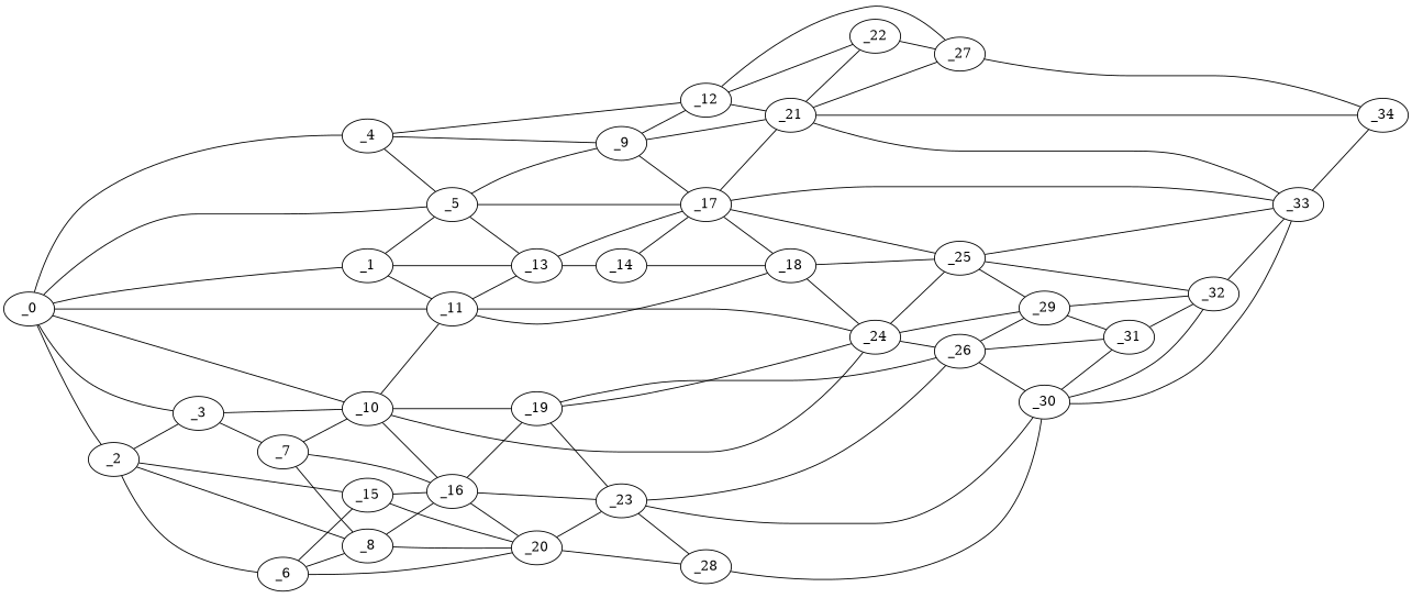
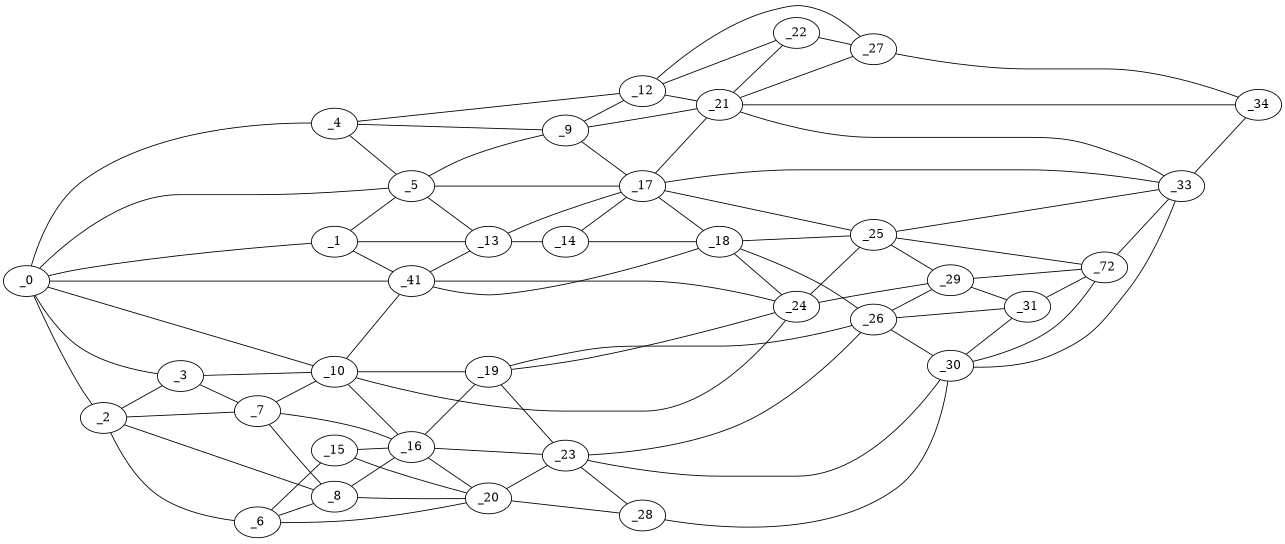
  graph {
    rankdir=LR
    node [x=37 y=24]
    edge [valence=2]
    _0 [x=34 y=66]
    _1 [x=36 y=70]
    _2 [y=19]
    _3 [y=42]
    _4 [y=103]
    _5 [x=38 y=98]
    _10 [x=49 y=43]
-   _11 [x=49 y=75]
+   _11 [x=49 y=75 label=_41]
    _13 [x=51 y=88]
    _6 [x=39 y=5]
    _7 [x=42]
    _8 [x=44 y=17]
    _9 [x=47 y=114]
    _12 [x=50 y=119]
    _17 [x=61 y=99]
    _16 [x=61 y=22]
    _19 [x=64 y=38]
    _24 [x=68 y=60]
    _18 [x=63 y=71]
    _14 [x=53 y=79]
    _15 [x=61 y=13]
    _20 [x=66 y=12]
    _21 [x=66 y=105]
    _22 [x=67 y=121]
    _27 [x=72 y=125]
    _25 [x=69 y=67]
    _33 [x=96 y=76]
    _23 [x=68 y=25]
    _26 [x=72 y=41]
    _29 [x=85 y=51]
    _28 [x=83 y=20]
    _34 [x=96 y=115]
-   _32 [x=92 y=57]
+   _32 [x=92 y=57 label=_72]
    _30 [x=86]
    _31 [x=87 y=41]
    _0 -- _1
    _0 -- _2 [valence=1]
    _0 -- _3
    _0 -- _4 [valence=1]
    _0 -- _5
    _0 -- _10 [valence=1]
    _0 -- _11
    _1 -- _5
    _1 -- _11 [valence=1]
    _1 -- _13 [valence=1]
    _2 -- _3 [valence=1]
    _2 -- _6 [valence=1]
-   _2 -- _15
+   _2 -- _7
    _2 -- _8
    _3 -- _10 [valence=1]
    _3 -- _7
    _4 -- _5
    _4 -- _9 [valence=1]
    _4 -- _12 [valence=1]
    _5 -- _13
    _5 -- _9
    _5 -- _17
    _10 -- _11 [valence=1]
    _10 -- _16
    _10 -- _19
    _10 -- _24
    _11 -- _13
    _11 -- _24 [valence=1]
    _11 -- _18
    _13 -- _17
    _13 -- _14
    _6 -- _8 [valence=1]
    _6 -- _15
    _6 -- _20 [valence=1]
    _7 -- _10
    _7 -- _8
    _7 -- _16 [valence=1]
    _8 -- _16
    _8 -- _20
    _9 -- _12
    _9 -- _17
    _9 -- _21
    _12 -- _21
    _12 -- _22
    _12 -- _27 [valence=1]
    _17 -- _18
    _17 -- _21
    _17 -- _25
    _17 -- _33
    _16 -- _19 [valence=1]
    _16 -- _20 [valence=1]
    _16 -- _23
    _19 -- _24
    _19 -- _23
    _19 -- _26
    _24 -- _25
-   _24 -- _26
+   _18 -- _26
    _24 -- _29
    _18 -- _24
    _18 -- _25 [valence=1]
    _14 -- _17
    _14 -- _18
    _15 -- _16
    _15 -- _20
    _20 -- _23
    _20 -- _28 [valence=1]
    _21 -- _22
    _21 -- _27 [valence=1]
    _21 -- _33
    _21 -- _34
    _22 -- _27 [valence=1]
    _27 -- _34 [valence=1]
    _25 -- _33 [valence=1]
    _25 -- _29
    _25 -- _32
    _33 -- _34 [valence=1]
    _23 -- _26
    _23 -- _28
    _23 -- _30
    _26 -- _29
    _26 -- _30
    _26 -- _31
    _29 -- _32 [valence=1]
    _29 -- _31
    _28 -- _30 [valence=1]
    _32 -- _33 [valence=1]
    _30 -- _33 [valence=1]
    _30 -- _32 [valence=1]
    _30 -- _31
    _31 -- _32
  }
